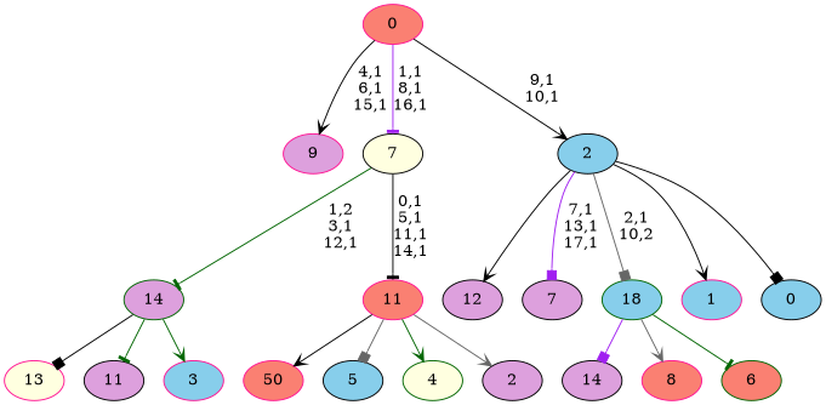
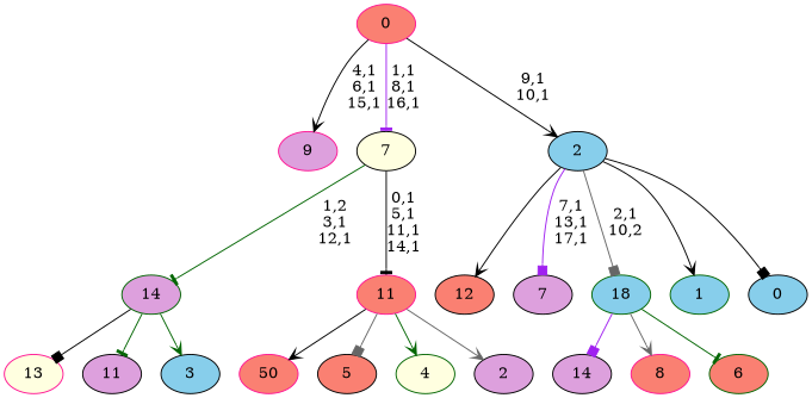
  digraph {
    node [color=black fillcolor=salmon style=filled]
    edge [arrowhead=vee color=black]
    n1 [fillcolor=plum label=14]
    n2 [color=deeppink fillcolor=lightyellow label=13]
-   n3 [fillcolor=plum label=12]
+   n3 [label=12]
    n4 [fillcolor=plum label=11]
    n5 [color=deeppink label=50]
    n6 [color=deeppink fillcolor=plum label=9]
    n7 [color=deeppink label=8]
    n8 [fillcolor=plum label=7]
    n9 [color=darkgreen label=6]
    18 [color=darkgreen fillcolor=skyblue]
-   n11 [fillcolor=skyblue label=5]
+   n11 [label=5]
    n12 [color=darkgreen fillcolor=lightyellow label=4]
-   n13 [color=deeppink fillcolor=skyblue label=3]
+   n13 [fillcolor=skyblue label=3]
    14 [color=darkgreen fillcolor=plum]
    n15 [fillcolor=plum label=2]
    11 [color=deeppink]
    7 [fillcolor=lightyellow]
-   n18 [color=deeppink fillcolor=skyblue label=1]
+   n18 [color=darkgreen fillcolor=skyblue label=1]
    n19 [fillcolor=skyblue label=0]
    2 [fillcolor=skyblue]
    0 [color=deeppink]
    18 -> n1 [arrowhead=box color=purple]
    18 -> n7 [color=gray40]
    18 -> n9 [arrowhead=tee color=darkgreen]
    14 -> n2 [arrowhead=box]
    14 -> n4 [arrowhead=tee color=darkgreen]
    14 -> n13 [color=darkgreen]
    11 -> n5
    11 -> n11 [arrowhead=box color=gray40]
    11 -> n12 [color=darkgreen]
    11 -> n15 [color=gray40]
    7 -> 14 [arrowhead=tee color=darkgreen label="1,2\n3,1\n12,1"]
    7 -> 11 [arrowhead=tee label="0,1\n5,1\n11,1\n14,1"]
    2 -> n3
    2 -> n8 [arrowhead=box color=purple label="7,1\n13,1\n17,1"]
    2 -> 18 [arrowhead=box color=gray40 label="2,1\n10,2"]
    2 -> n18
    2 -> n19 [arrowhead=box]
    0 -> n6 [label="4,1\n6,1\n15,1"]
    0 -> 7 [arrowhead=tee color=purple label="1,1\n8,1\n16,1"]
    0 -> 2 [label="9,1\n10,1"]
  }
